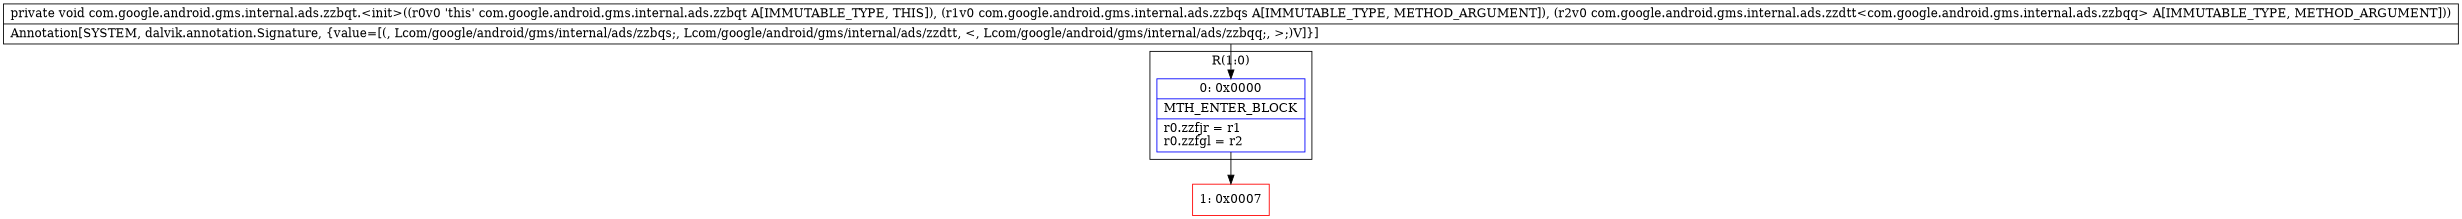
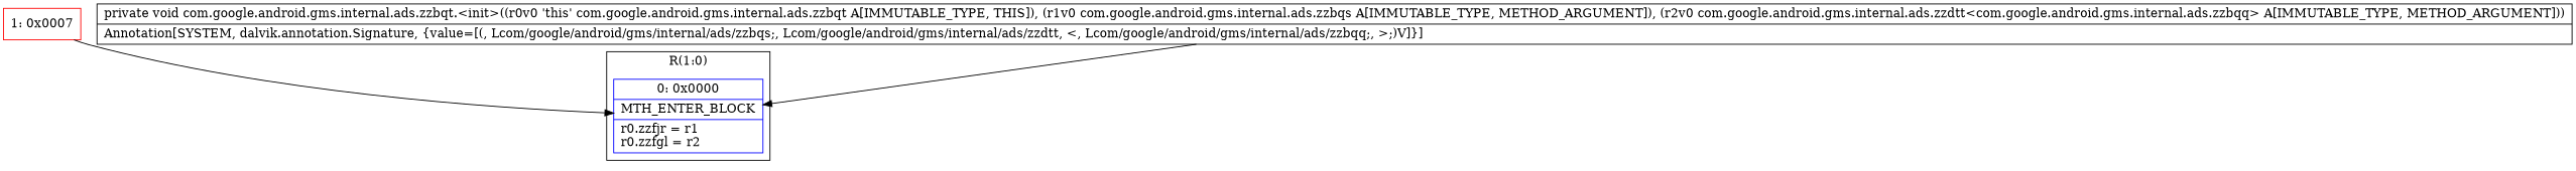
  digraph {
    node [shape=record]
    n1 [color=blue label="{0\:\ 0x0000|MTH_ENTER_BLOCK\l|r0.zzfjr = r1\lr0.zzfgl = r2\l}"]
    n2 [color=red label="{1\:\ 0x0007}"]
    n3 [label="{private void com.google.android.gms.internal.ads.zzbqt.\<init\>((r0v0 'this' com.google.android.gms.internal.ads.zzbqt A[IMMUTABLE_TYPE, THIS]), (r1v0 com.google.android.gms.internal.ads.zzbqs A[IMMUTABLE_TYPE, METHOD_ARGUMENT]), (r2v0 com.google.android.gms.internal.ads.zzdtt\<com.google.android.gms.internal.ads.zzbqq\> A[IMMUTABLE_TYPE, METHOD_ARGUMENT]))  | Annotation[SYSTEM, dalvik.annotation.Signature, \{value=[(, Lcom\/google\/android\/gms\/internal\/ads\/zzbqs;, Lcom\/google\/android\/gms\/internal\/ads\/zzdtt, \<, Lcom\/google\/android\/gms\/internal\/ads\/zzbqq;, \>;)V]\}]\l}"]
    subgraph cluster_1 {
      label="R(1:0)"
      n1
    }
-   n1 -> n2
+   n2 -> n1
    n3 -> n1
  }
